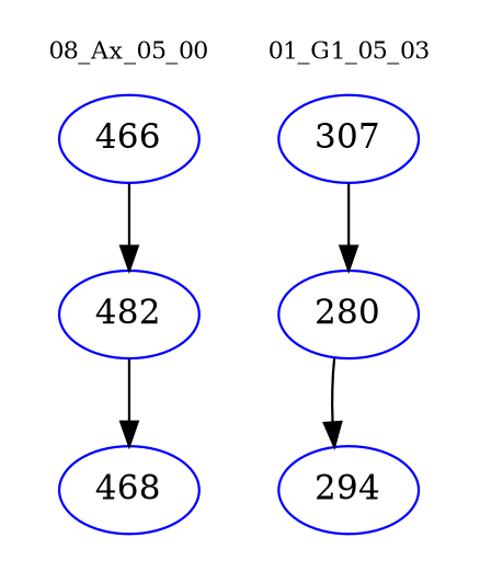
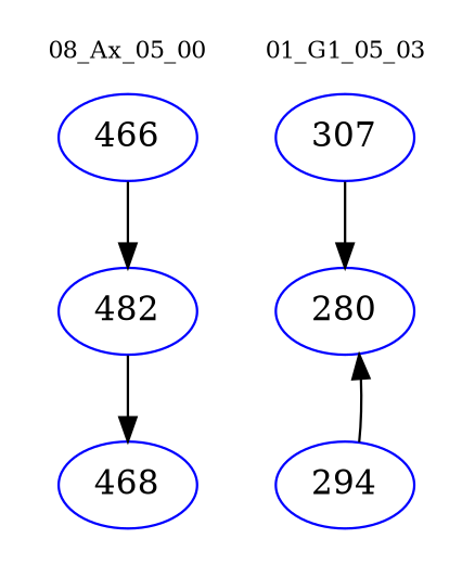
  digraph {
    node [color=blue]
    edge [color=black]
    n1 [label=466]
    n2 [label=468]
    n3 [label=482]
    n4 [label=280]
    n5 [label=307]
    n6 [label=294]
    subgraph cluster_1 {
      color=white
      fontsize=10
      label="08_Ax_05_00"
      n1
      n2
      n3
    }
    subgraph cluster_2 {
      color=white
      fontsize=10
      label="01_G1_05_03"
      n4
      n5
      n6
    }
    n1 -> n3
    n3 -> n2
-   n4 -> n6
+   n6 -> n4
    n5 -> n4
  }
